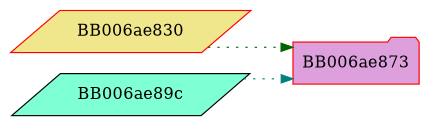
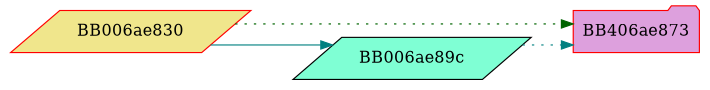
  digraph {
    rankdir=LR
    splines=ortho
    node [color=red shape=parallelogram style=filled]
    edge [color=teal style=dotted]
    BB006ae830 [fillcolor=khaki]
-   BB006ae873 [fillcolor=plum shape=folder]
+   BB006ae873 [fillcolor=plum shape=folder label=BB406ae873]
    n3 [color=black fillcolor=aquamarine label=BB006ae89c]
    BB006ae830 -> BB006ae873 [color=darkgreen]
+   BB006ae830 -> n3 [style=solid]
    n3 -> BB006ae873
  }
